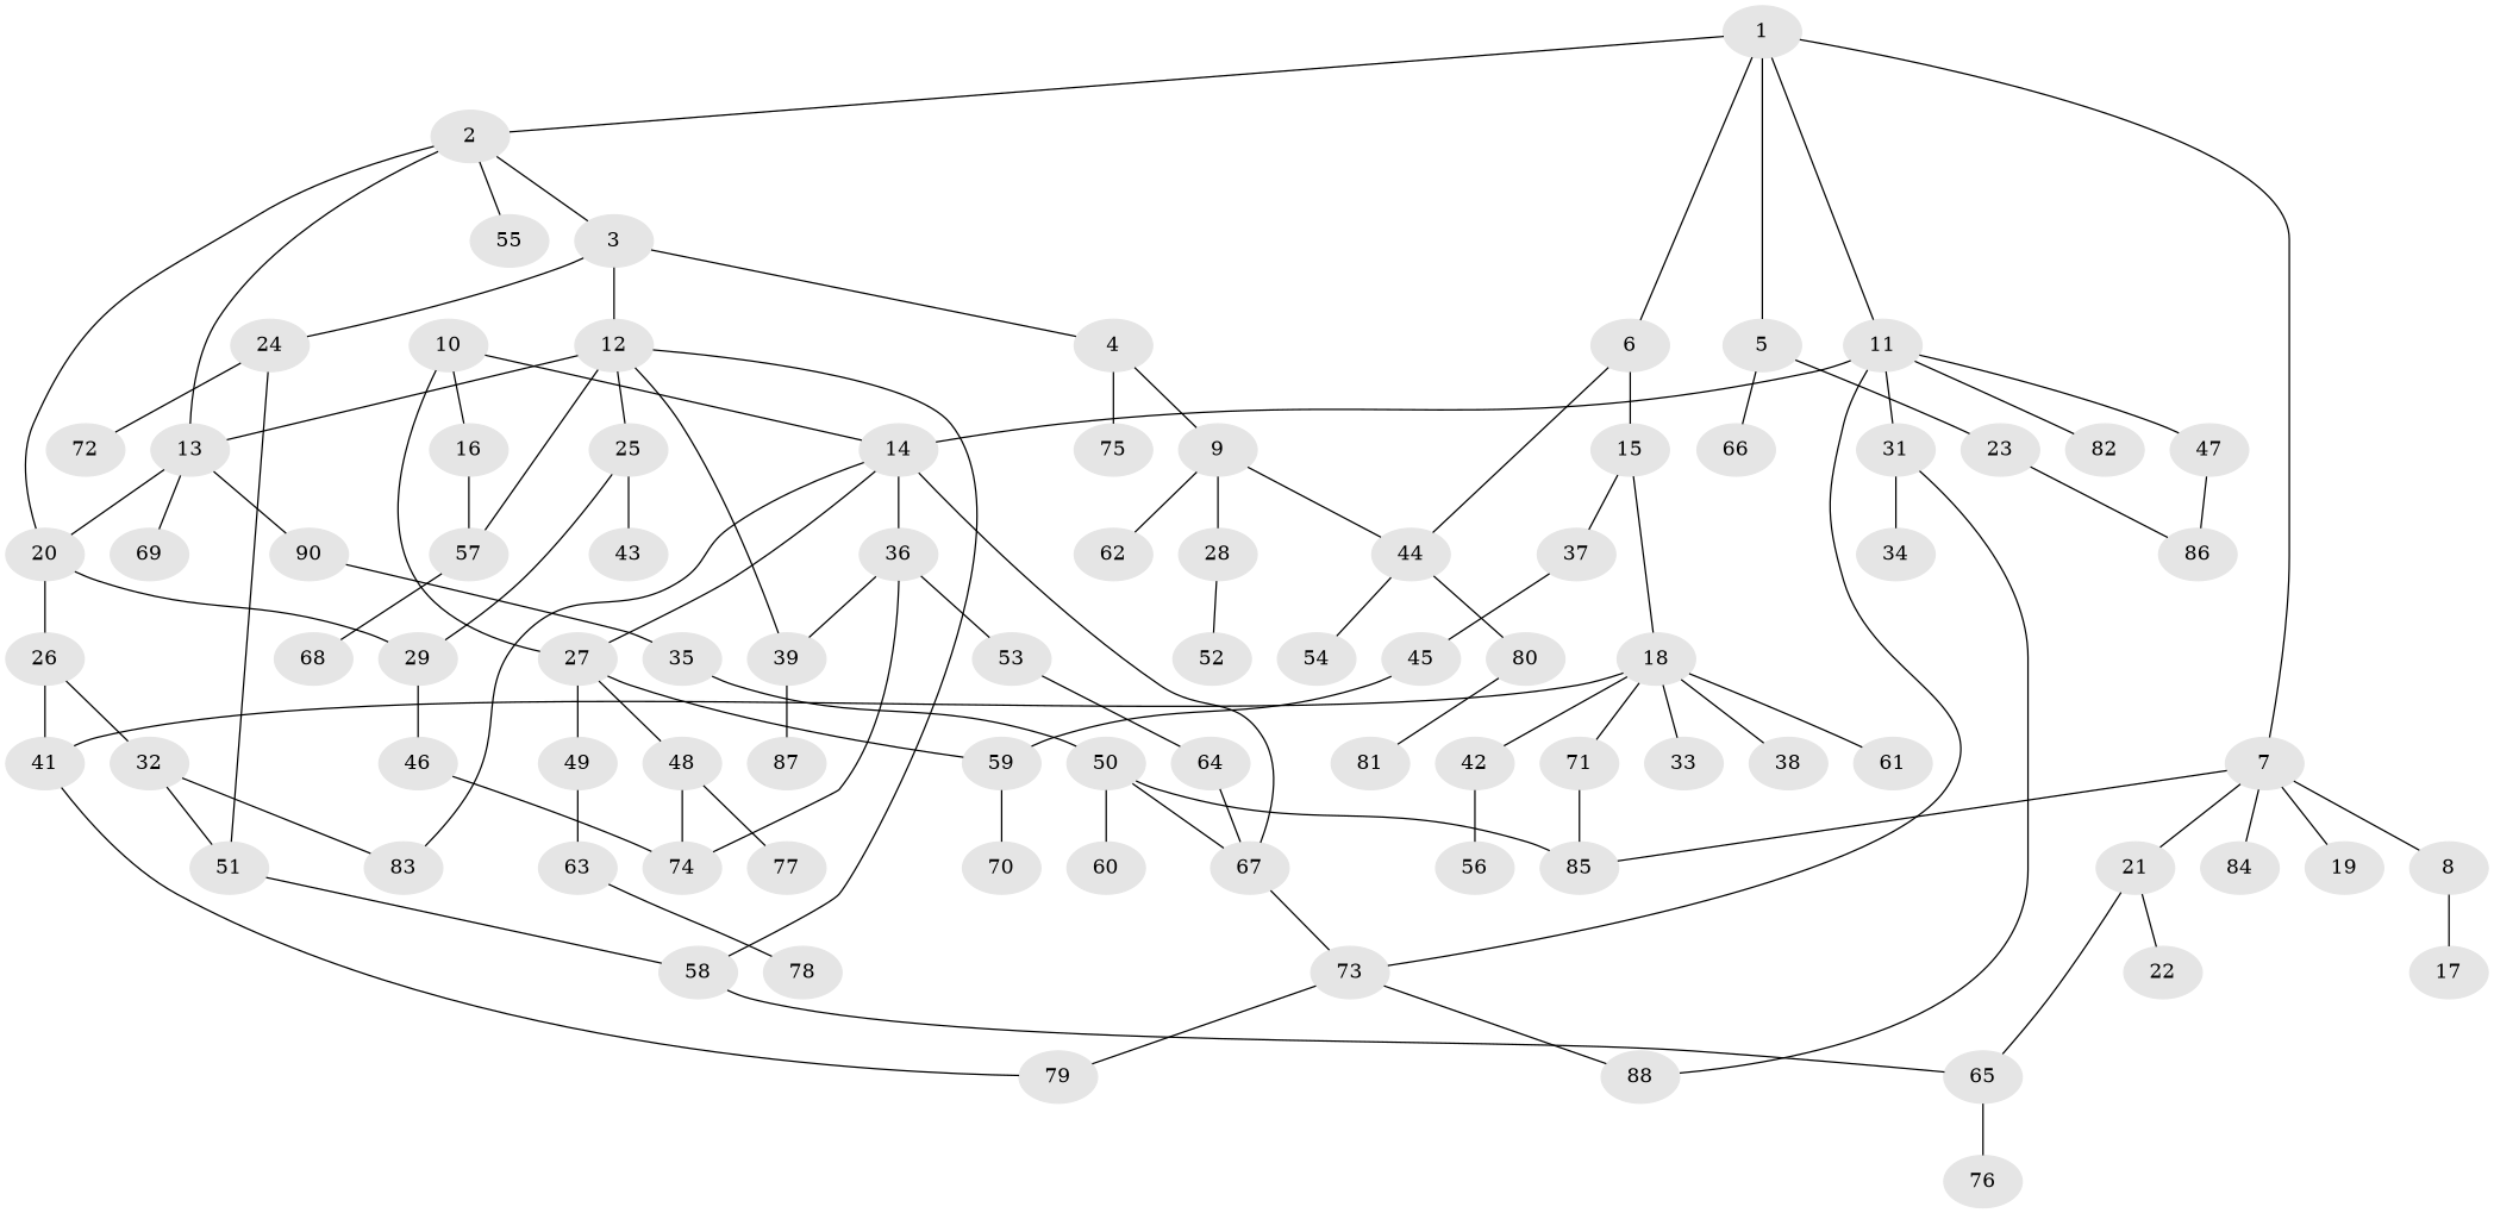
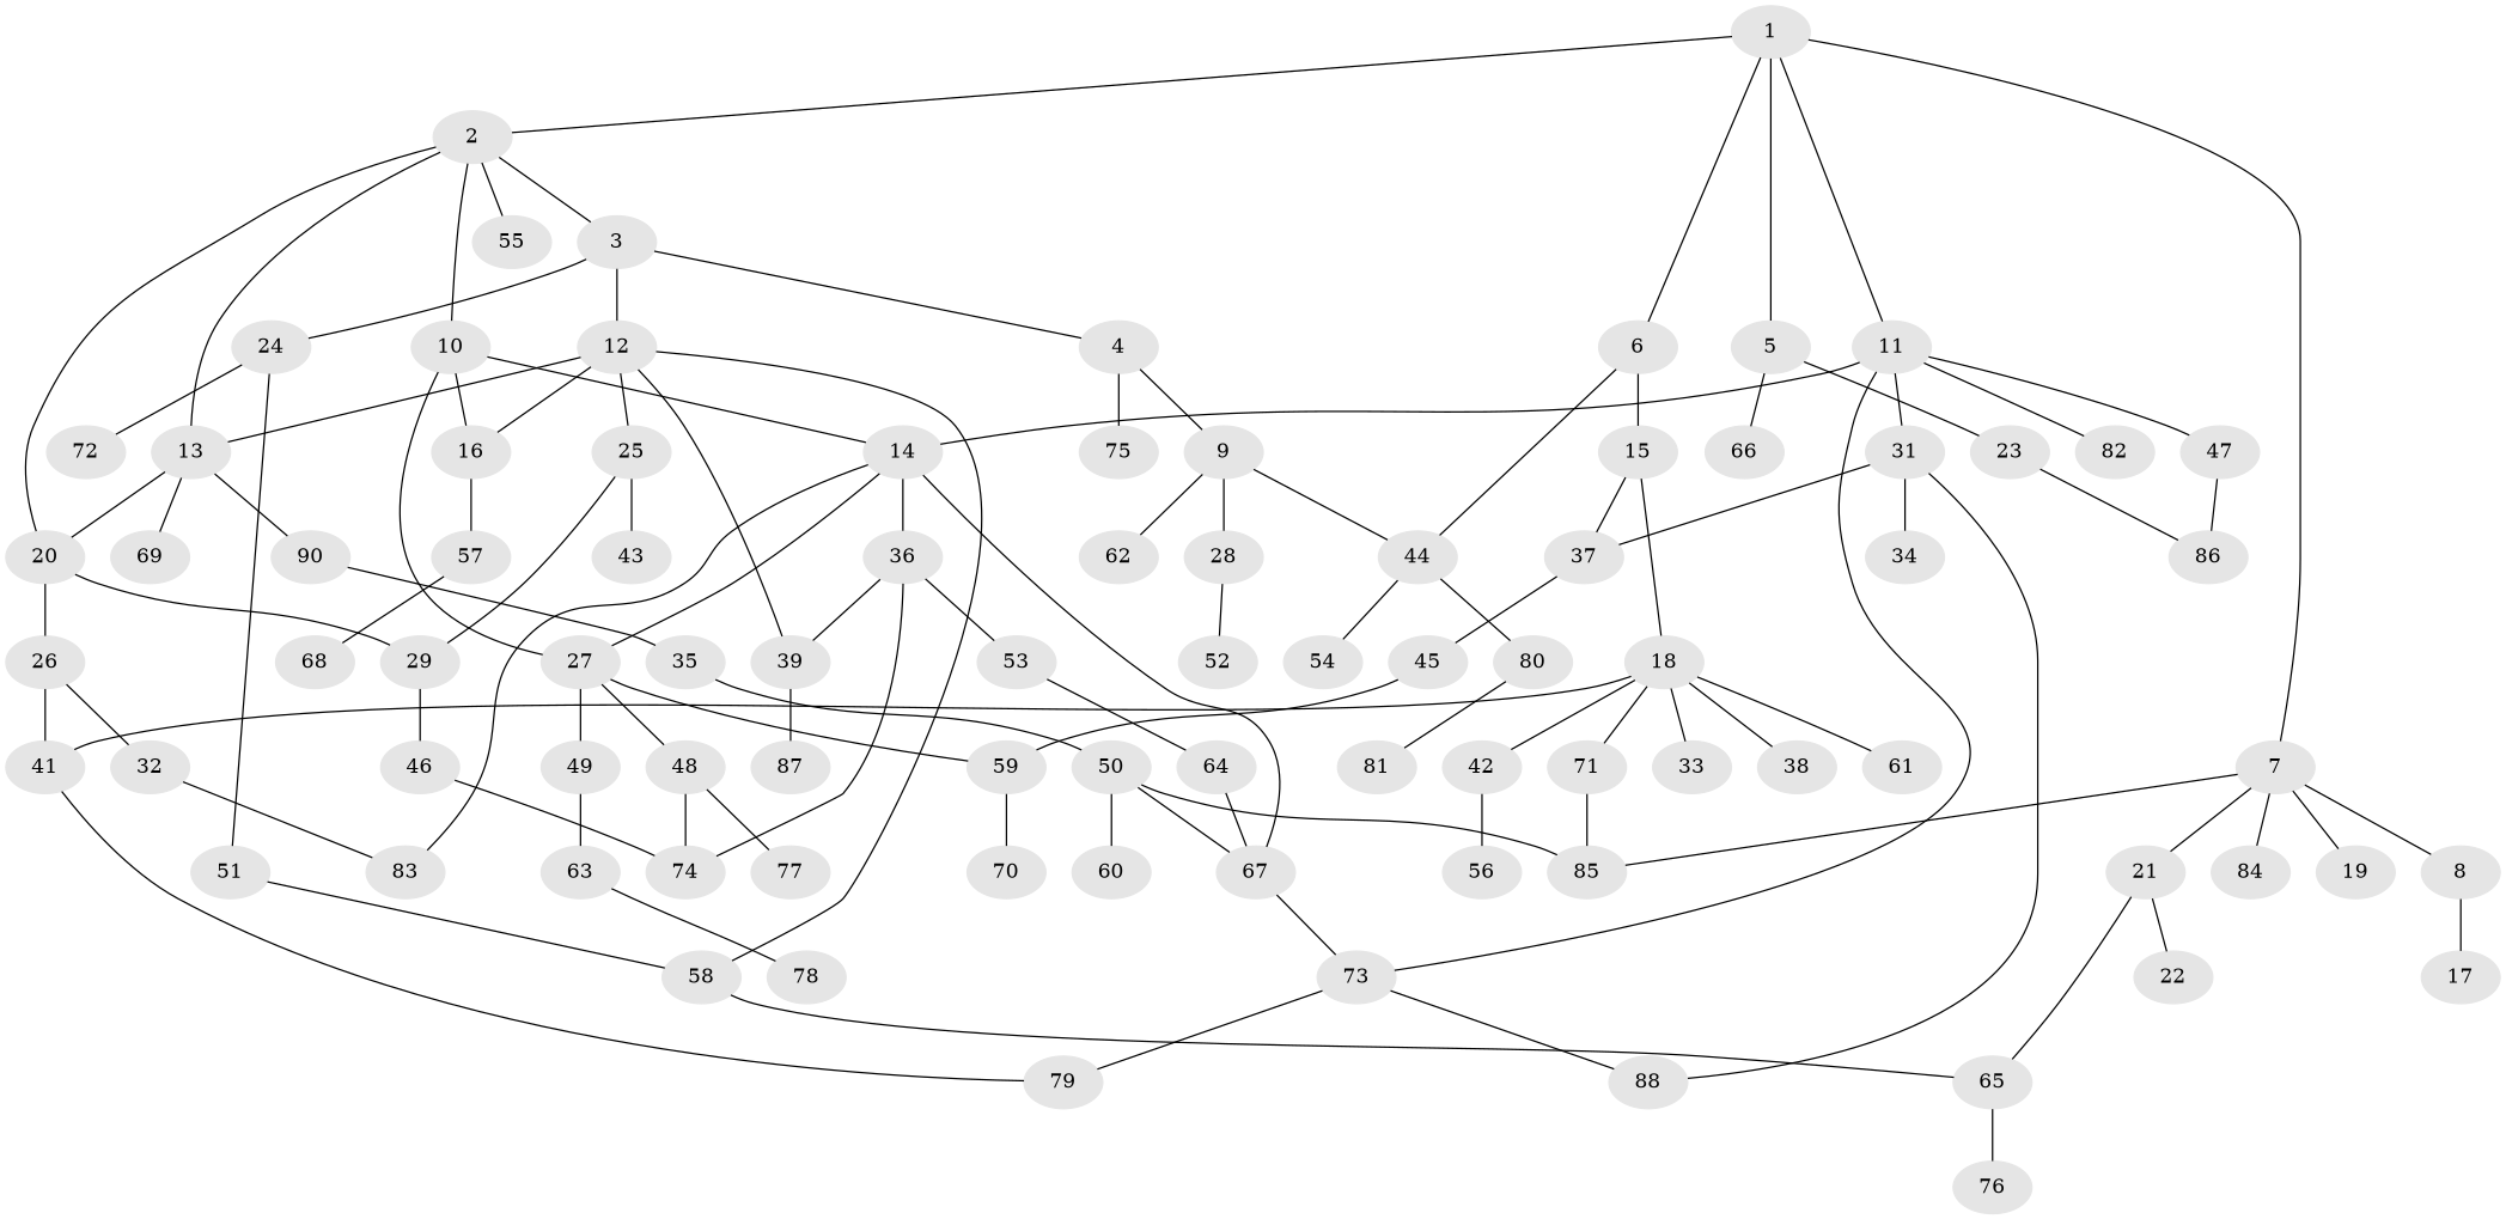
  graph {
    node [color=gray90 style=filled]
    1
    2
    5
    6
    7
    11
    3
    10
    13
    20
    55
    23
    66
    15
    44
    8
    19
    21
    84
    85
    14
    31
    47
    73
    82
    4
    12
    24
    27
    16
    n31 [label=90]
    69
    26
    29
    9
    75
    25
    39
    58
    51
    72
    28
    62
    86
    18
    37
    54
    80
    17
    22
    65
    52
    36
    67
    83
    48
    49
    59
    57
    68
    34
    88
    79
    43
    87
    35
    53
    74
    33
    38
    41
    42
    61
    71
    45
    56
    32
    46
    76
    77
    63
    70
    50
    60
    64
    81
    78
    1 -- 2
    1 -- 5
    1 -- 6
    1 -- 7
    1 -- 11
    2 -- 3
+   2 -- 10
    2 -- 13
    2 -- 20
    2 -- 55
    5 -- 23
    5 -- 66
    6 -- 15
    6 -- 44
    7 -- 8
    7 -- 19
    7 -- 21
    7 -- 84
    7 -- 85
    11 -- 14
    11 -- 31
    11 -- 47
    11 -- 73
    11 -- 82
    3 -- 4
    3 -- 12
    3 -- 24
    10 -- 14
    10 -- 27
    10 -- 16
    13 -- 20
    13 -- n31
    13 -- 69
    20 -- 26
    20 -- 29
    23 -- 86
    15 -- 18
    15 -- 37
    44 -- 54
    44 -- 80
    8 -- 17
    21 -- 22
    21 -- 65
    14 -- 27
    14 -- 36
    14 -- 67
    14 -- 83
+   31 -- 37
    31 -- 34
    31 -- 88
    47 -- 86
    73 -- 88
    73 -- 79
    4 -- 9
    4 -- 75
    12 -- 13
-   12 -- 57
+   12 -- 16
    12 -- 25
    12 -- 39
    12 -- 58
    24 -- 51
    24 -- 72
    27 -- 48
    27 -- 49
    27 -- 59
    16 -- 57
    n31 -- 35
    26 -- 41
    26 -- 32
    29 -- 46
    9 -- 44
    9 -- 28
    9 -- 62
    25 -- 29
    25 -- 43
    39 -- 87
    58 -- 65
    51 -- 58
    28 -- 52
    18 -- 33
    18 -- 38
    18 -- 41
    18 -- 42
    18 -- 61
    18 -- 71
    37 -- 45
    80 -- 81
    65 -- 76
    36 -- 39
    36 -- 53
    36 -- 74
    67 -- 73
    48 -- 74
    48 -- 77
    49 -- 63
    59 -- 70
    57 -- 68
    35 -- 50
    53 -- 64
    41 -- 79
    42 -- 56
    71 -- 85
    45 -- 59
-   32 -- 51
    32 -- 83
    46 -- 74
    63 -- 78
    50 -- 85
    50 -- 67
    50 -- 60
    64 -- 67
  }
